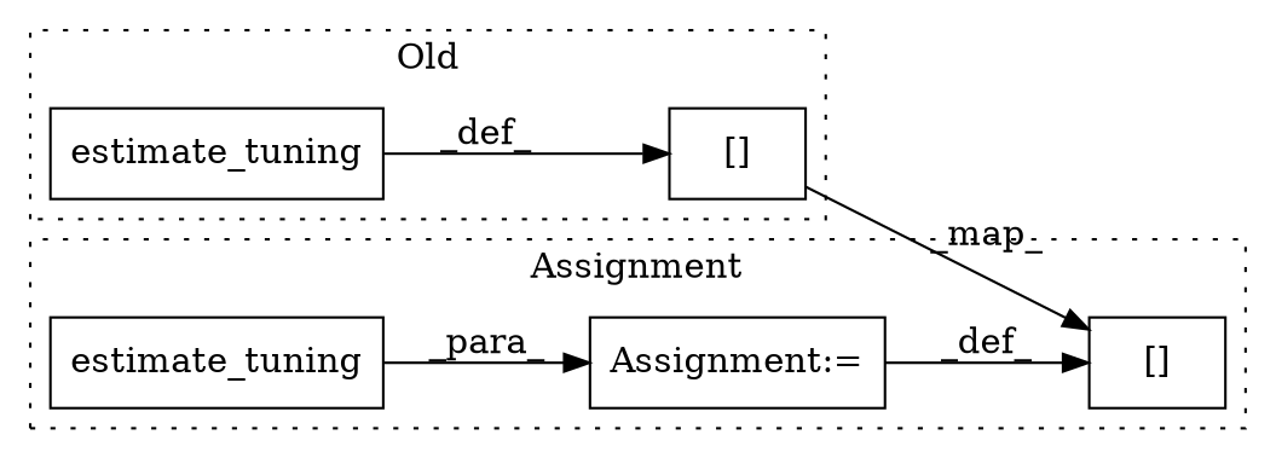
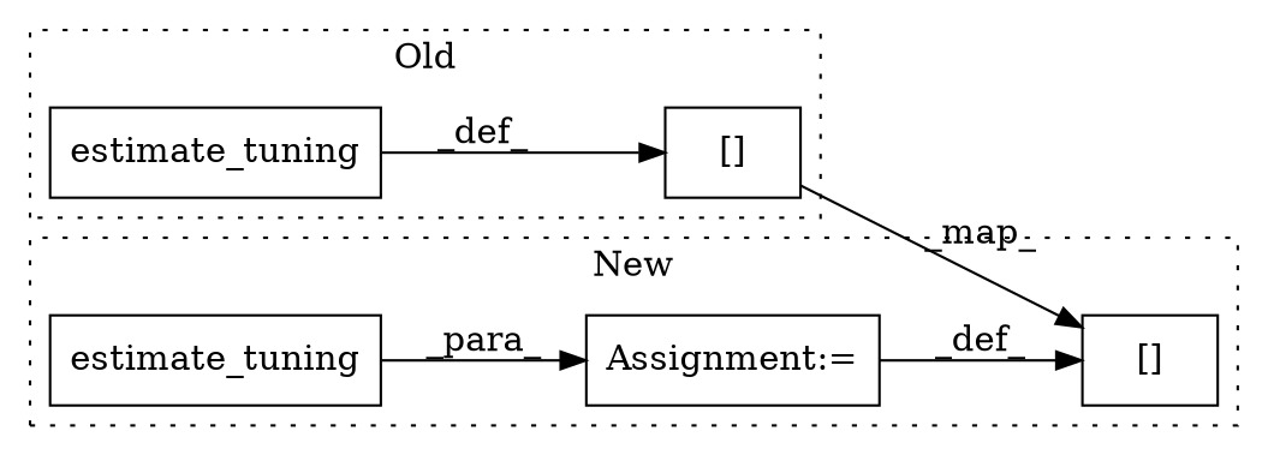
  digraph {
    rankdir=LR
    node [a=32 l="16,1" shape=box]
    n1 [label=estimate_tuning s="660,699"]
    n2 [a=2 l="7,1" label="[]" s="643,658"]
    n3 [label=estimate_tuning s="447,500"]
    n4 [a=7 l=1 label="Assignment:=" s=446]
    n5 [a=2 l="7,1" label="[]" s="430,445"]
    subgraph cluster_1 {
      label=Old
      style=dotted
      n1
      n2
    }
    subgraph cluster_2 {
-     label=Assignment
+     label=New
      style=dotted
      n3
      n4
      n5
    }
    n1 -> n2 [label=_def_]
    n2 -> n5 [label=_map_]
    n3 -> n4 [label=_para_]
    n4 -> n5 [label=_def_]
  }
